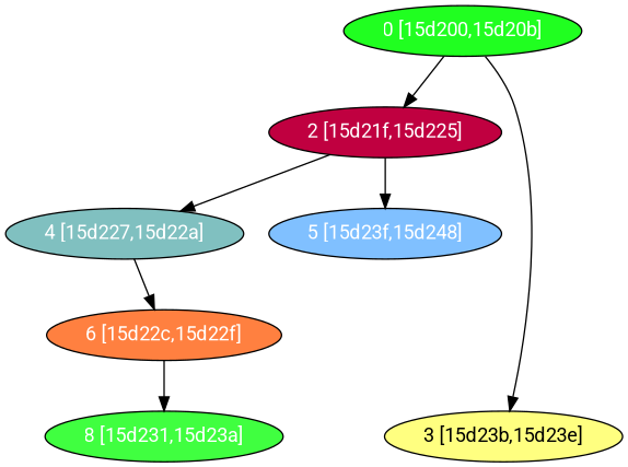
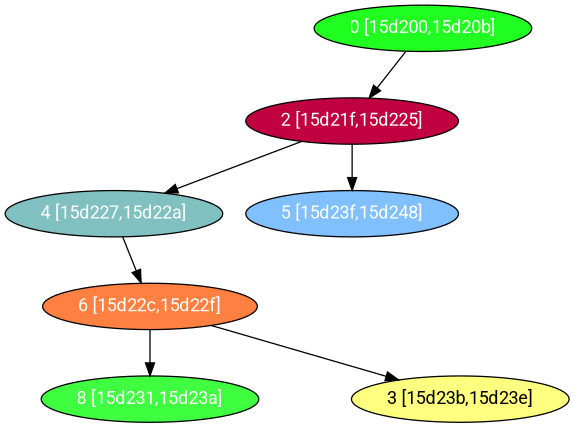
  digraph {
    fontname=Roboto
    node [fontcolor="#ffffff" fontname=Roboto shape=oval style=filled]
    edge [fontname=Roboto]
    n1 [fillcolor="#20FF20" label="0 [15d200,15d20b]"]
    n2 [fillcolor="#C00040" label="2 [15d21f,15d225]"]
    n3 [fillcolor="#80C0C0" label="4 [15d227,15d22a]"]
    n4 [fillcolor="#80C0FF" label="5 [15d23f,15d248]"]
    n5 [fillcolor="#FFFF80" fontcolor="#000000" label="3 [15d23b,15d23e]"]
    n6 [fillcolor="#FF8040" label="6 [15d22c,15d22f]"]
    n7 [fillcolor="#40FF40" label="8 [15d231,15d23a]"]
    n1 -> n2
    n2 -> n3
    n2 -> n4
    n3 -> n6
-   n1 -> n5
+   n6 -> n5
    n6 -> n7
  }
